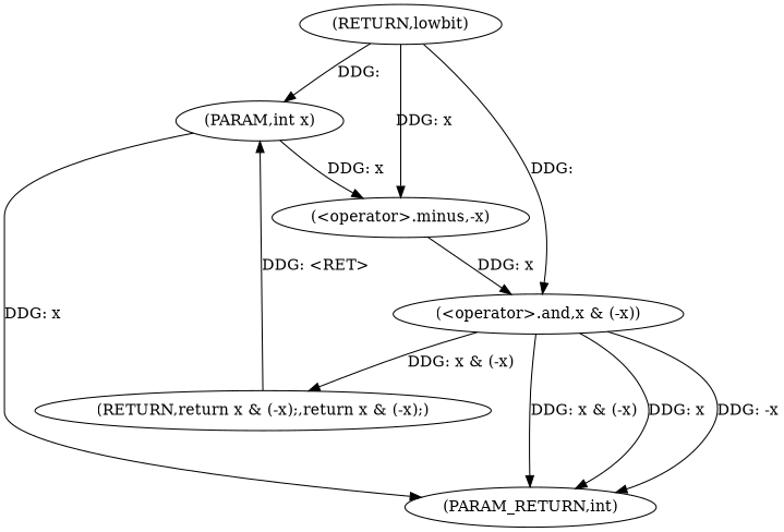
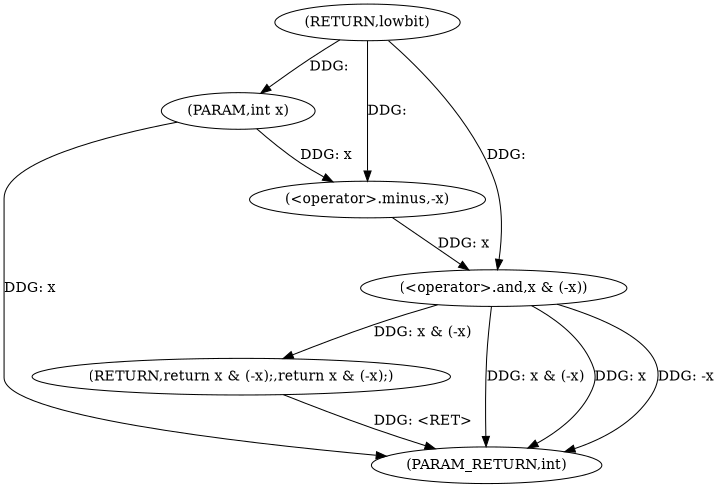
  digraph {
    n1 [label="(RETURN,lowbit)"]
    n2 [label="(PARAM,int x)"]
    n3 [label="(<operator>.and,x & (-x))"]
    n4 [label="(<operator>.minus,-x)"]
    n5 [label="(PARAM_RETURN,int)"]
    n6 [label="(RETURN,return x & (-x);,return x & (-x);)"]
    n1 -> n2 [label="DDG: "]
    n1 -> n3 [label="DDG: "]
-   n1 -> n4 [label="DDG: x"]
+   n1 -> n4 [label="DDG: "]
    n2 -> n4 [label="DDG: x"]
    n2 -> n5 [label="DDG: x"]
    n3 -> n5 [label="DDG: x"]
    n3 -> n5 [label="DDG: -x"]
    n3 -> n5 [label="DDG: x & (-x)"]
    n3 -> n6 [label="DDG: x & (-x)"]
    n4 -> n3 [label="DDG: x"]
-   n6 -> n2 [label="DDG: <RET>"]
+   n6 -> n5 [label="DDG: <RET>"]
  }
